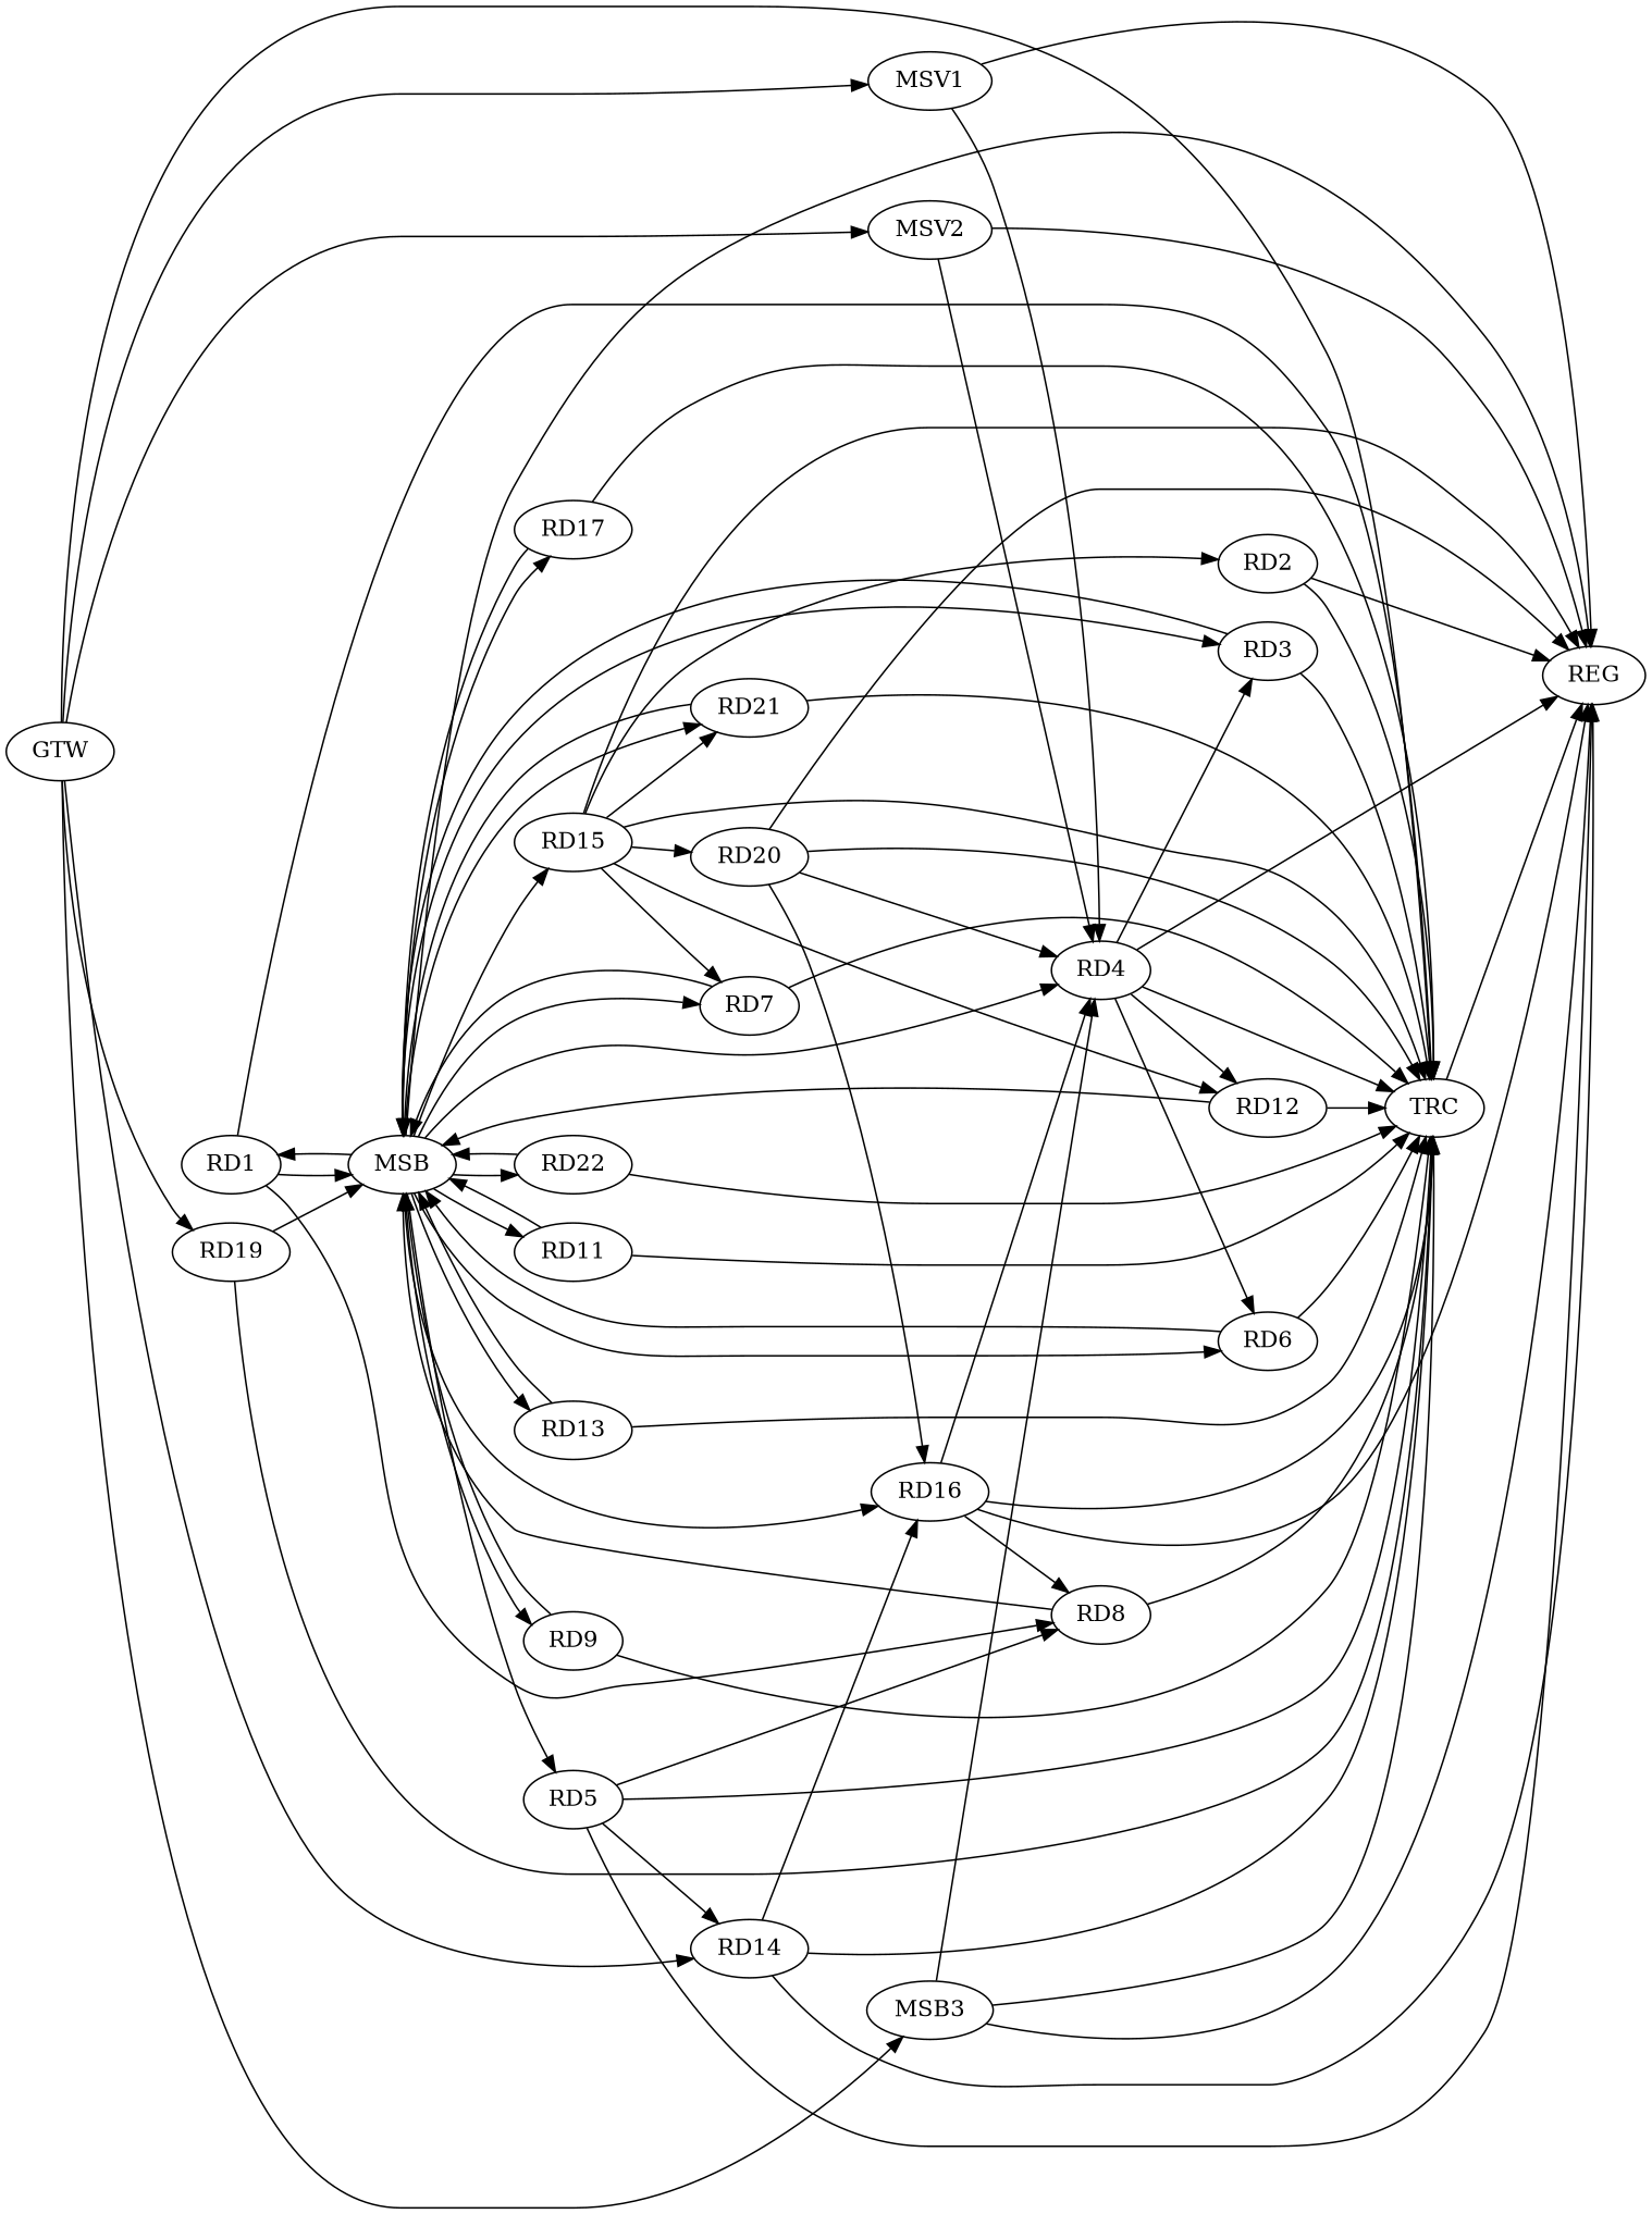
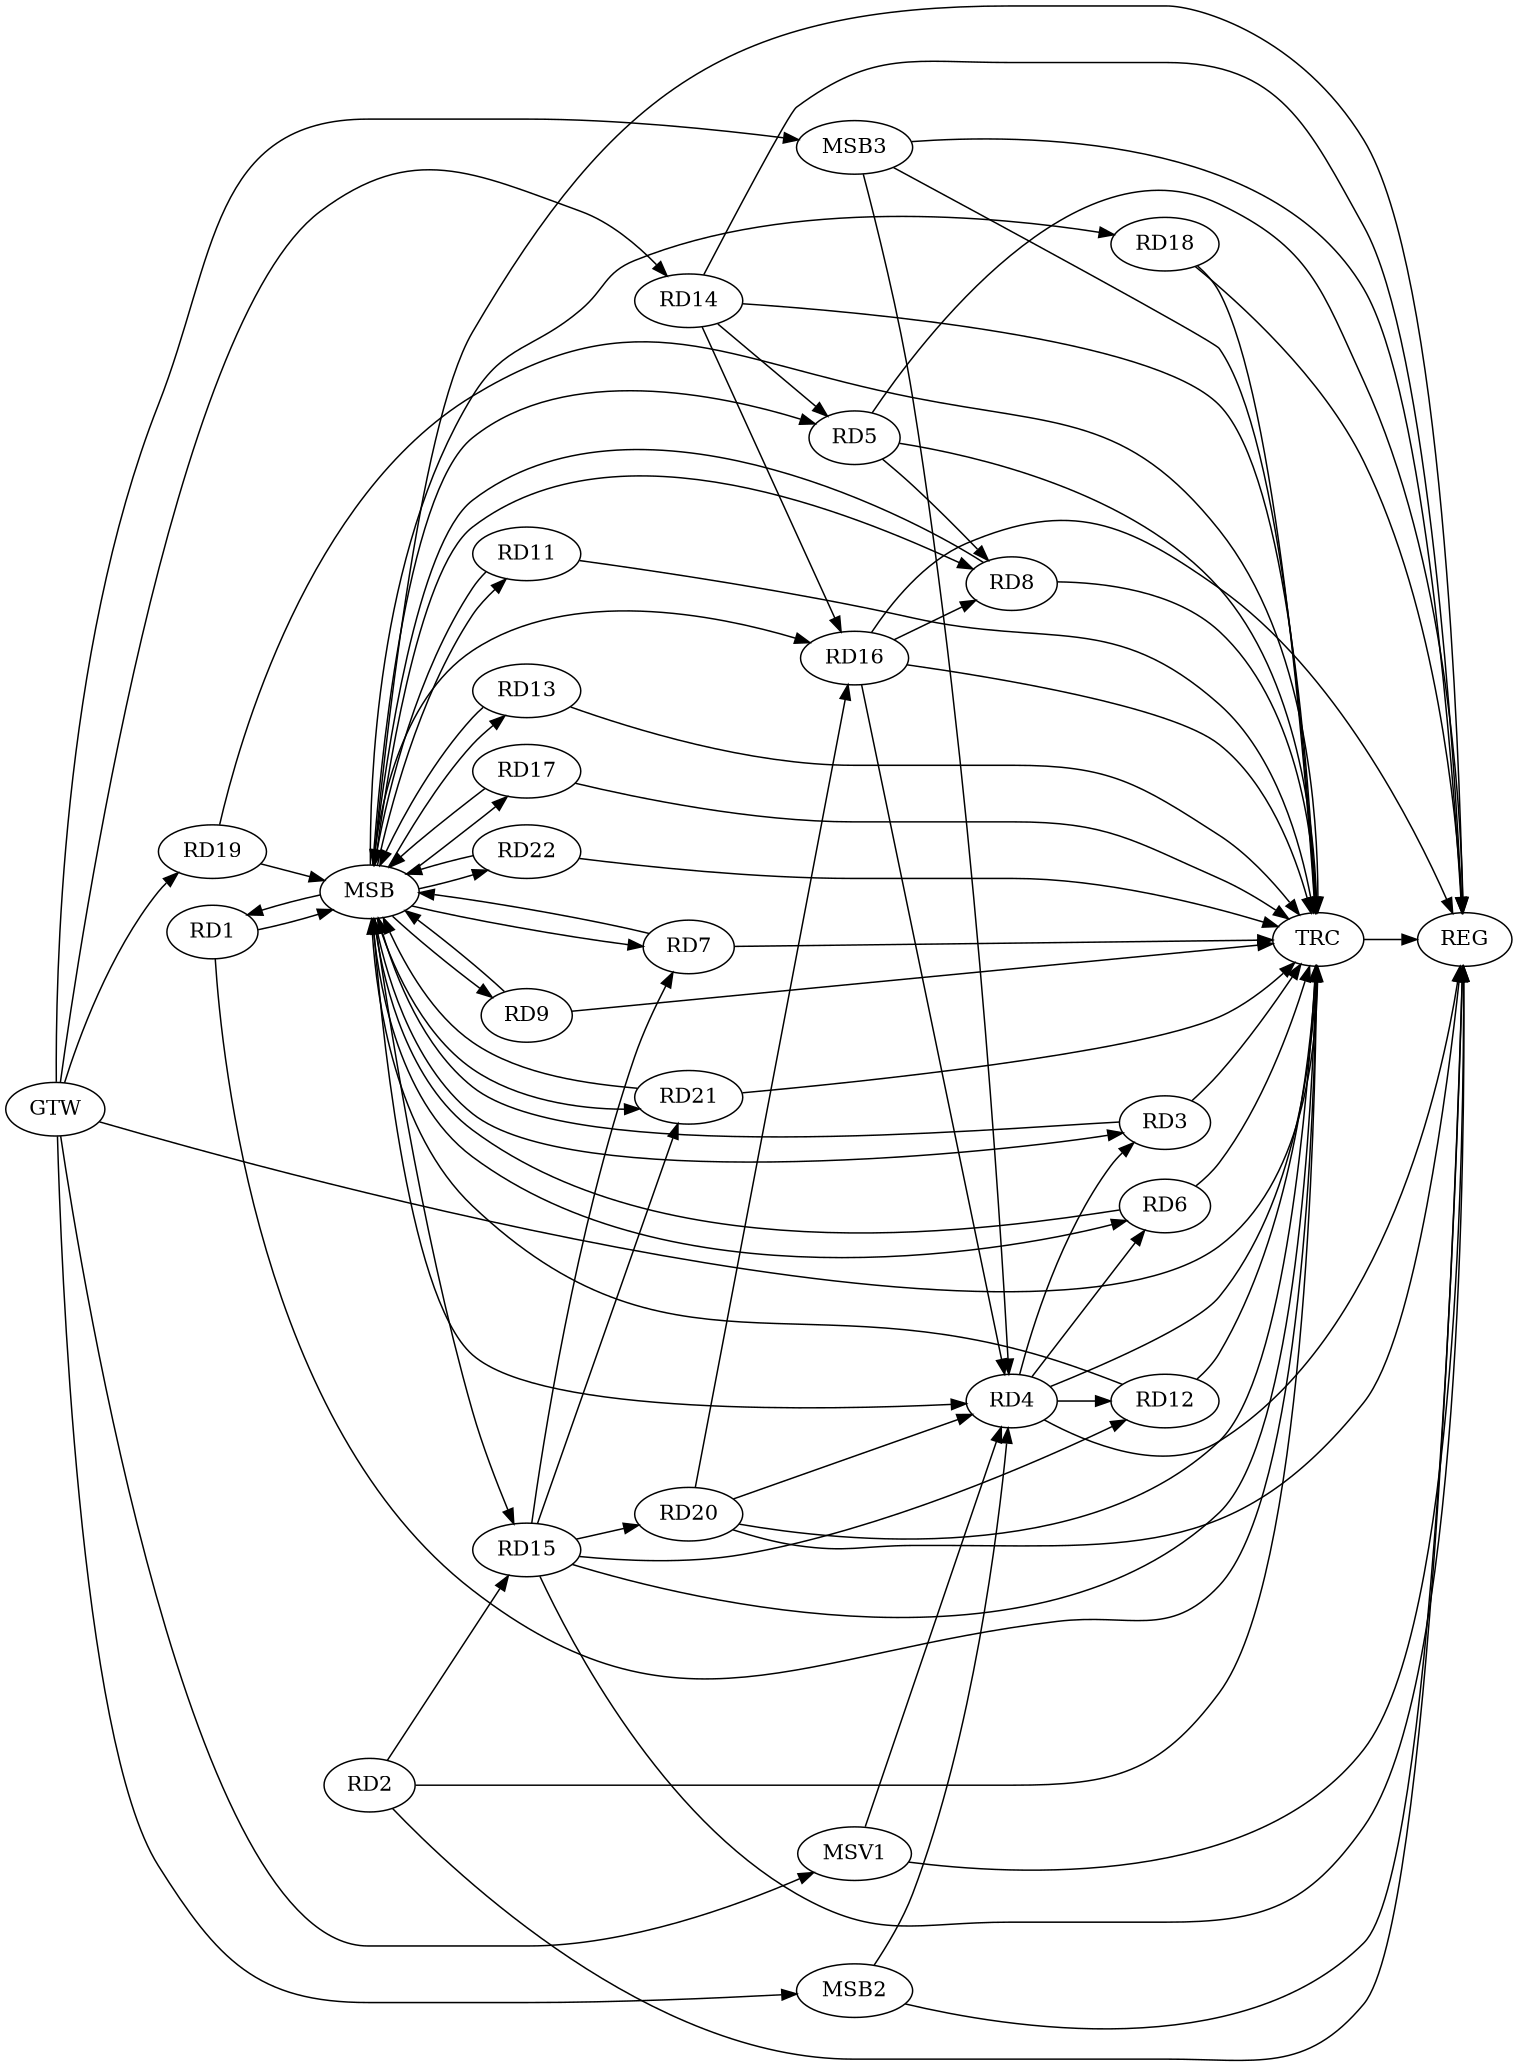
  strict digraph {
    rankdir=LR
    n1 [label=RD1]
    n2 [label=MSB]
    n3 [label=TRC]
    n4 [label=REG]
    n5 [label=RD3]
    n6 [label=RD4]
    n7 [label=RD6]
    n8 [label=RD5]
    n9 [label=RD8]
    n10 [label=RD7]
    n11 [label=RD9]
    n12 [label=RD11]
    n13 [label=RD13]
    n14 [label=RD16]
    n15 [label=RD15]
    n16 [label=RD21]
    n17 [label=RD17]
+   n18 [label=RD18]
    n19 [label=RD22]
    n20 [label=RD2]
    n21 [label=RD12]
    n22 [label=RD14]
    n23 [label=RD20]
    n24 [label=RD19]
    n25 [label=GTW]
    n26 [label=MSV1]
-   n27 [label=MSV2]
+   n27 [label=MSB2]
    n28 [label=MSB3]
    n1 -> n2
    n1 -> n3
    n2 -> n1
    n2 -> n4
    n2 -> n5
    n2 -> n6
    n2 -> n7
    n2 -> n8
-   n1 -> n9
+   n2 -> n9
    n2 -> n10
    n2 -> n11
    n2 -> n12
    n2 -> n13
    n2 -> n14
    n2 -> n15
    n2 -> n16
    n2 -> n17
+   n2 -> n18
    n2 -> n19
    n3 -> n4
    n5 -> n2
    n5 -> n3
    n6 -> n3
    n6 -> n4
    n6 -> n5
    n6 -> n7
    n6 -> n21
    n7 -> n2
    n7 -> n3
    n8 -> n3
    n8 -> n4
    n8 -> n9
    n9 -> n2
    n9 -> n3
    n10 -> n2
    n10 -> n3
    n11 -> n2
    n11 -> n3
    n12 -> n2
    n12 -> n3
    n13 -> n2
    n13 -> n3
    n14 -> n3
    n14 -> n4
    n14 -> n6
    n14 -> n9
    n15 -> n3
    n15 -> n4
    n15 -> n10
    n15 -> n16
-   n15 -> n20
+   n20 -> n15
    n15 -> n21
    n15 -> n23
    n16 -> n2
    n16 -> n3
    n17 -> n2
    n17 -> n3
+   n18 -> n3
+   n18 -> n4
    n19 -> n2
    n19 -> n3
    n20 -> n3
    n20 -> n4
    n21 -> n2
    n21 -> n3
    n22 -> n3
    n22 -> n4
-   n8 -> n22
+   n22 -> n8
    n22 -> n14
    n23 -> n3
    n23 -> n4
    n23 -> n6
    n23 -> n14
    n24 -> n2
    n24 -> n3
    n25 -> n3
    n25 -> n22
    n25 -> n24
    n25 -> n26
    n25 -> n27
    n25 -> n28
    n26 -> n4
    n26 -> n6
    n27 -> n4
    n27 -> n6
    n28 -> n3
    n28 -> n4
    n28 -> n6
  }
